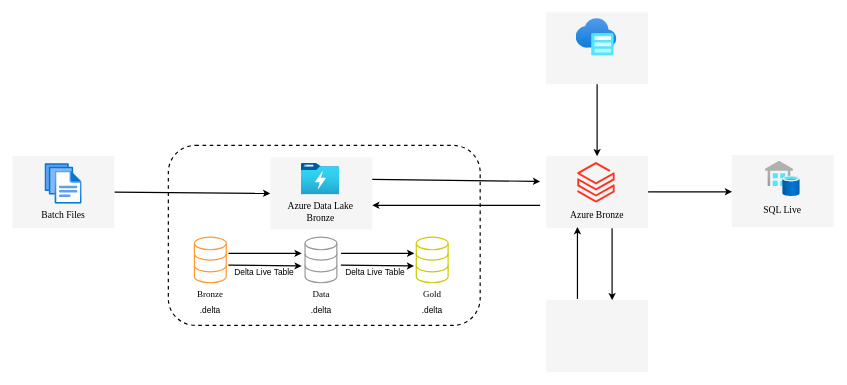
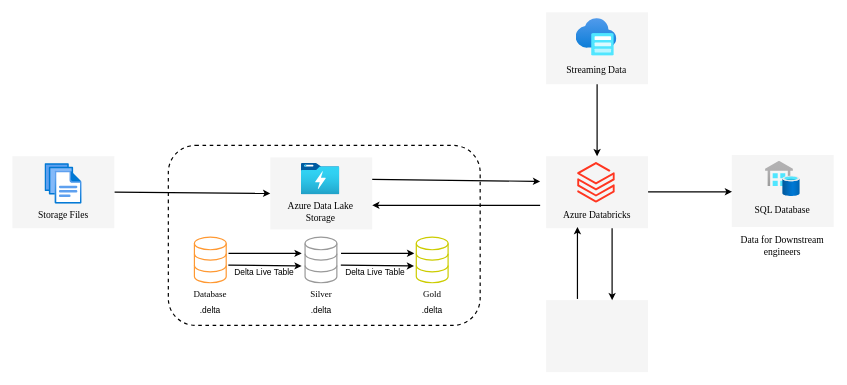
  <mxCell id="0" />
  <mxCell id="1" parent="0" />
  <mxCell id="2" value="" style="rounded=0;whiteSpace=wrap;html=1;fillColor=#f5f5f5;fontColor=#333333;strokeColor=none;" parent="1" vertex="1"><mxGeometry x="910" y="20" width="170" height="120" as="geometry" /></mxCell>
  <mxCell id="3" value="" style="rounded=1;whiteSpace=wrap;html=1;fillColor=none;dashed=1;strokeWidth=2;" parent="1" vertex="1"><mxGeometry x="280" y="242" width="520" height="300" as="geometry" /></mxCell>
  <mxCell id="4" value="" style="rounded=0;whiteSpace=wrap;html=1;fillColor=#f5f5f5;fontColor=#333333;strokeColor=none;" parent="1" vertex="1"><mxGeometry x="910" y="260" width="170" height="120" as="geometry" /></mxCell>
  <mxCell id="5" value="" style="image;aspect=fixed;html=1;points=[];align=center;fontSize=12;image=img/lib/azure2/analytics/Azure_Databricks.svg;" parent="1" vertex="1"><mxGeometry x="962.2" y="270" width="62.8" height="68" as="geometry" /></mxCell>
- <mxCell id="6" value="&lt;span style=&quot;font-weight: normal; font-size: 16px;&quot;&gt;Azure Bronze&lt;/span&gt;" style="text;html=1;strokeColor=none;fillColor=none;align=center;verticalAlign=middle;whiteSpace=wrap;rounded=0;strokeWidth=1;fontSize=16;fontStyle=1;fontFamily=poppins;fontSource=https%3A%2F%2Ffonts.googleapis.com%2Fcss%3Ffamily%3Dpoppins;" parent="1" vertex="1"><mxGeometry x="914.6" y="338" width="160" height="40" as="geometry" /></mxCell>
+ <mxCell id="6" value="&lt;span style=&quot;font-weight: normal; font-size: 16px;&quot;&gt;Azure Databricks&lt;/span&gt;" style="text;html=1;strokeColor=none;fillColor=none;align=center;verticalAlign=middle;whiteSpace=wrap;rounded=0;strokeWidth=1;fontSize=16;fontStyle=1;fontFamily=poppins;fontSource=https%3A%2F%2Ffonts.googleapis.com%2Fcss%3Ffamily%3Dpoppins;" parent="1" vertex="1"><mxGeometry x="914.6" y="338" width="160" height="40" as="geometry" /></mxCell>
  <mxCell id="7" value="" style="group" parent="1" vertex="1" connectable="0"><mxGeometry x="450" y="262" width="170.0" height="120" as="geometry" /></mxCell>
  <mxCell id="8" value="" style="rounded=0;whiteSpace=wrap;html=1;fillColor=#f5f5f5;fontColor=#333333;strokeColor=none;" parent="7" vertex="1"><mxGeometry width="170" height="120" as="geometry" /></mxCell>
- <mxCell id="9" value="&lt;span style=&quot;font-weight: normal; font-size: 16px;&quot;&gt;Azure Data Lake Bronze&lt;/span&gt;" style="text;html=1;strokeColor=none;fillColor=none;align=center;verticalAlign=middle;whiteSpace=wrap;rounded=0;strokeWidth=1;fontSize=16;fontStyle=1;fontFamily=poppins;fontSource=https%3A%2F%2Ffonts.googleapis.com%2Fcss%3Ffamily%3Dpoppins;" parent="7" vertex="1"><mxGeometry x="3.6" y="70" width="160" height="40" as="geometry" /></mxCell>
+ <mxCell id="9" value="&lt;span style=&quot;font-weight: normal; font-size: 16px;&quot;&gt;Azure Data Lake Storage&lt;/span&gt;" style="text;html=1;strokeColor=none;fillColor=none;align=center;verticalAlign=middle;whiteSpace=wrap;rounded=0;strokeWidth=1;fontSize=16;fontStyle=1;fontFamily=poppins;fontSource=https%3A%2F%2Ffonts.googleapis.com%2Fcss%3Ffamily%3Dpoppins;" parent="7" vertex="1"><mxGeometry x="3.6" y="70" width="160" height="40" as="geometry" /></mxCell>
  <mxCell id="10" value="" style="image;aspect=fixed;html=1;points=[];align=center;fontSize=12;image=img/lib/azure2/storage/Data_Lake_Storage_Gen1.svg;" parent="7" vertex="1"><mxGeometry x="51.6" y="10" width="64" height="52" as="geometry" /></mxCell>
  <mxCell id="11" value="" style="endArrow=classic;html=1;rounded=0;strokeWidth=2;exitX=1;exitY=0.5;exitDx=0;exitDy=0;entryX=0;entryY=0.5;entryDx=0;entryDy=0;" parent="1" source="12" edge="1" target="8"><mxGeometry width="50" height="50" relative="1" as="geometry"><mxPoint x="240" y="319.41" as="sourcePoint" /><mxPoint x="380" y="319.41" as="targetPoint" /></mxGeometry></mxCell>
  <mxCell id="12" value="" style="rounded=0;whiteSpace=wrap;html=1;fillColor=#f5f5f5;fontColor=#333333;strokeColor=none;" parent="1" vertex="1"><mxGeometry x="20" y="260" width="170" height="120" as="geometry" /></mxCell>
  <mxCell id="13" value="" style="image;aspect=fixed;html=1;points=[];align=center;fontSize=12;image=img/lib/azure2/general/Files.svg;" parent="1" vertex="1"><mxGeometry x="74" y="272" width="62" height="67.86" as="geometry" /></mxCell>
- <mxCell id="14" value="&lt;span style=&quot;font-weight: normal; font-size: 16px;&quot;&gt;Batch Files&lt;br&gt;&lt;/span&gt;" style="text;html=1;strokeColor=none;fillColor=none;align=center;verticalAlign=middle;whiteSpace=wrap;rounded=0;strokeWidth=1;fontSize=16;fontStyle=1;fontFamily=poppins;fontSource=https%3A%2F%2Ffonts.googleapis.com%2Fcss%3Ffamily%3Dpoppins;" parent="1" vertex="1"><mxGeometry x="25" y="338" width="160" height="40" as="geometry" /></mxCell>
+ <mxCell id="14" value="&lt;span style=&quot;font-weight: normal; font-size: 16px;&quot;&gt;Storage Files&lt;br&gt;&lt;/span&gt;" style="text;html=1;strokeColor=none;fillColor=none;align=center;verticalAlign=middle;whiteSpace=wrap;rounded=0;strokeWidth=1;fontSize=16;fontStyle=1;fontFamily=poppins;fontSource=https%3A%2F%2Ffonts.googleapis.com%2Fcss%3Ffamily%3Dpoppins;" parent="1" vertex="1"><mxGeometry x="25" y="338" width="160" height="40" as="geometry" /></mxCell>
  <mxCell id="15" value="" style="image;aspect=fixed;html=1;points=[];align=center;fontSize=12;image=img/lib/azure2/storage/Azure_HCP_Cache.svg;" parent="1" vertex="1"><mxGeometry x="959.6" y="30" width="68" height="63" as="geometry" /></mxCell>
+ <mxCell id="16" value="&lt;span style=&quot;font-weight: normal; font-size: 16px;&quot;&gt;Streaming Data&lt;/span&gt;" style="text;html=1;strokeColor=none;fillColor=none;align=center;verticalAlign=middle;whiteSpace=wrap;rounded=0;strokeWidth=1;fontSize=16;fontStyle=1;fontFamily=poppins;fontSource=https%3A%2F%2Ffonts.googleapis.com%2Fcss%3Ffamily%3Dpoppins;" parent="1" vertex="1"><mxGeometry x="913.6" y="96" width="160" height="40" as="geometry" /></mxCell>
  <mxCell id="17" value="" style="endArrow=classic;html=1;rounded=0;entryX=0.5;entryY=0;entryDx=0;entryDy=0;exitX=0.5;exitY=1;exitDx=0;exitDy=0;strokeWidth=2;" parent="1" source="2" target="4" edge="1"><mxGeometry width="50" height="50" relative="1" as="geometry"><mxPoint x="699.49" y="180" as="sourcePoint" /><mxPoint x="749.49" y="130" as="targetPoint" /></mxGeometry></mxCell>
  <mxCell id="18" value="" style="rounded=0;whiteSpace=wrap;html=1;fillColor=#f5f5f5;fontColor=#333333;strokeColor=none;" parent="1" vertex="1"><mxGeometry x="1219.49" y="258" width="170" height="120" as="geometry" /></mxCell>
  <mxCell id="19" value="" style="endArrow=classic;html=1;rounded=0;strokeWidth=2;" parent="1" edge="1"><mxGeometry width="50" height="50" relative="1" as="geometry"><mxPoint x="1080" y="319.33" as="sourcePoint" /><mxPoint x="1220" y="319.33" as="targetPoint" /></mxGeometry></mxCell>
- <mxCell id="20" value="&lt;span style=&quot;font-weight: normal; font-size: 16px;&quot;&gt;SQL Live&lt;br&gt;&lt;/span&gt;" style="text;html=1;strokeColor=none;fillColor=none;align=center;verticalAlign=middle;whiteSpace=wrap;rounded=0;strokeWidth=1;fontSize=16;fontStyle=1;fontFamily=poppins;fontSource=https%3A%2F%2Ffonts.googleapis.com%2Fcss%3Ffamily%3Dpoppins;" parent="1" vertex="1"><mxGeometry x="1224.49" y="330" width="160" height="40" as="geometry" /></mxCell>
+ <mxCell id="20" value="&lt;span style=&quot;font-weight: normal; font-size: 16px;&quot;&gt;SQL Database&lt;br&gt;&lt;/span&gt;" style="text;html=1;strokeColor=none;fillColor=none;align=center;verticalAlign=middle;whiteSpace=wrap;rounded=0;strokeWidth=1;fontSize=16;fontStyle=1;fontFamily=poppins;fontSource=https%3A%2F%2Ffonts.googleapis.com%2Fcss%3Ffamily%3Dpoppins;" parent="1" vertex="1"><mxGeometry x="1224.49" y="330" width="160" height="40" as="geometry" /></mxCell>
  <mxCell id="21" value="" style="image;aspect=fixed;html=1;points=[];align=center;fontSize=12;image=img/lib/azure2/databases/SQL_Data_Warehouses.svg;" parent="1" vertex="1"><mxGeometry x="1275.49" y="268" width="58" height="58.88" as="geometry" /></mxCell>
  <mxCell id="22" value="" style="group" parent="1" vertex="1" connectable="0"><mxGeometry x="680" y="395" width="80" height="116" as="geometry" /></mxCell>
  <mxCell id="23" value="" style="html=1;verticalLabelPosition=bottom;align=center;labelBackgroundColor=#ffffff;verticalAlign=top;strokeWidth=2;strokeColor=#CCCC00;shadow=0;dashed=0;shape=mxgraph.ios7.icons.data;" parent="22" vertex="1"><mxGeometry x="13.49" width="53.02" height="76" as="geometry" /></mxCell>
  <mxCell id="24" value="&lt;font style=&quot;font-size: 15px;&quot;&gt;Gold&lt;/font&gt;" style="text;html=1;strokeColor=none;fillColor=none;align=center;verticalAlign=middle;whiteSpace=wrap;rounded=0;strokeWidth=1;fontSize=14;fontStyle=0;fontFamily=poppins;fontSource=https%3A%2F%2Ffonts.googleapis.com%2Fcss%3Ffamily%3Dpoppins;" parent="22" vertex="1"><mxGeometry y="76" width="80" height="40" as="geometry" /></mxCell>
  <mxCell id="25" value="" style="group" parent="1" vertex="1" connectable="0"><mxGeometry x="495" y="395" width="80" height="116" as="geometry" /></mxCell>
  <mxCell id="26" value="" style="html=1;verticalLabelPosition=bottom;align=center;labelBackgroundColor=#ffffff;verticalAlign=top;strokeWidth=2;strokeColor=#999999;shadow=0;dashed=0;shape=mxgraph.ios7.icons.data;" parent="25" vertex="1"><mxGeometry x="13" width="53.02" height="76" as="geometry" /></mxCell>
- <mxCell id="27" value="&lt;font style=&quot;font-size: 15px;&quot;&gt;Data&lt;/font&gt;" style="text;html=1;strokeColor=none;fillColor=none;align=center;verticalAlign=middle;whiteSpace=wrap;rounded=0;strokeWidth=1;fontSize=14;fontStyle=0;fontFamily=poppins;fontSource=https%3A%2F%2Ffonts.googleapis.com%2Fcss%3Ffamily%3Dpoppins;" parent="25" vertex="1"><mxGeometry y="76" width="80" height="40" as="geometry" /></mxCell>
+ <mxCell id="27" value="&lt;font style=&quot;font-size: 15px;&quot;&gt;Silver&lt;/font&gt;" style="text;html=1;strokeColor=none;fillColor=none;align=center;verticalAlign=middle;whiteSpace=wrap;rounded=0;strokeWidth=1;fontSize=14;fontStyle=0;fontFamily=poppins;fontSource=https%3A%2F%2Ffonts.googleapis.com%2Fcss%3Ffamily%3Dpoppins;" parent="25" vertex="1"><mxGeometry y="76" width="80" height="40" as="geometry" /></mxCell>
  <mxCell id="28" value="" style="group" parent="1" vertex="1" connectable="0"><mxGeometry x="310" y="395" width="80" height="116" as="geometry" /></mxCell>
  <mxCell id="29" value="" style="html=1;verticalLabelPosition=bottom;align=center;labelBackgroundColor=#ffffff;verticalAlign=top;strokeWidth=2;strokeColor=#FF9933;shadow=0;dashed=0;shape=mxgraph.ios7.icons.data;" parent="28" vertex="1"><mxGeometry x="13.49" width="53.02" height="76" as="geometry" /></mxCell>
- <mxCell id="30" value="&lt;font style=&quot;font-size: 15px;&quot;&gt;Bronze&lt;/font&gt;" style="text;html=1;strokeColor=none;fillColor=none;align=center;verticalAlign=middle;whiteSpace=wrap;rounded=0;strokeWidth=1;fontSize=14;fontStyle=0;fontFamily=poppins;fontSource=https%3A%2F%2Ffonts.googleapis.com%2Fcss%3Ffamily%3Dpoppins;" parent="28" vertex="1"><mxGeometry y="76" width="80" height="40" as="geometry" /></mxCell>
+ <mxCell id="30" value="&lt;font style=&quot;font-size: 15px;&quot;&gt;Database&lt;/font&gt;" style="text;html=1;strokeColor=none;fillColor=none;align=center;verticalAlign=middle;whiteSpace=wrap;rounded=0;strokeWidth=1;fontSize=14;fontStyle=0;fontFamily=poppins;fontSource=https%3A%2F%2Ffonts.googleapis.com%2Fcss%3Ffamily%3Dpoppins;" parent="28" vertex="1"><mxGeometry y="76" width="80" height="40" as="geometry" /></mxCell>
  <mxCell id="31" value="" style="endArrow=classic;html=1;rounded=0;exitX=1.129;exitY=0.487;exitDx=0;exitDy=0;exitPerimeter=0;strokeWidth=2;entryX=-0.066;entryY=0.355;entryDx=0;entryDy=0;entryPerimeter=0;" parent="1" edge="1" target="23"><mxGeometry width="50" height="50" relative="1" as="geometry"><mxPoint x="568" y="422" as="sourcePoint" /><mxPoint x="680" y="422" as="targetPoint" /></mxGeometry></mxCell>
  <mxCell id="32" value="" style="endArrow=classic;html=1;rounded=0;exitX=1.129;exitY=0.487;exitDx=0;exitDy=0;exitPerimeter=0;strokeWidth=2;entryX=-0.071;entryY=0.632;entryDx=0;entryDy=0;entryPerimeter=0;" parent="1" edge="1" target="23"><mxGeometry width="50" height="50" relative="1" as="geometry"><mxPoint x="567.65" y="441.58" as="sourcePoint" /><mxPoint x="624.65" y="441.58" as="targetPoint" /></mxGeometry></mxCell>
  <mxCell id="33" value="" style="endArrow=classic;startArrow=none;html=1;rounded=0;exitX=1;exitY=0.5;exitDx=0;exitDy=0;strokeWidth=2;startFill=0;" parent="1" edge="1"><mxGeometry width="50" height="50" relative="1" as="geometry"><mxPoint x="620" y="298.61" as="sourcePoint" /><mxPoint x="900" y="302" as="targetPoint" /></mxGeometry></mxCell>
  <mxCell id="34" value="" style="endArrow=none;startArrow=classic;html=1;rounded=0;exitX=1;exitY=0.5;exitDx=0;exitDy=0;strokeWidth=2;startFill=1;endFill=0;" edge="1" parent="1"><mxGeometry width="50" height="50" relative="1" as="geometry"><mxPoint x="620" y="341.86" as="sourcePoint" /><mxPoint x="900" y="342" as="targetPoint" /></mxGeometry></mxCell>
  <mxCell id="35" value=".delta" style="text;html=1;strokeColor=none;fillColor=none;align=center;verticalAlign=middle;whiteSpace=wrap;rounded=0;fontSize=14;" vertex="1" parent="1"><mxGeometry x="320" y="502" width="60" height="30" as="geometry" /></mxCell>
  <mxCell id="36" value=".delta" style="text;html=1;strokeColor=none;fillColor=none;align=center;verticalAlign=middle;whiteSpace=wrap;rounded=0;fontSize=14;" vertex="1" parent="1"><mxGeometry x="505" y="502" width="60" height="30" as="geometry" /></mxCell>
  <mxCell id="37" value=".delta" style="text;html=1;strokeColor=none;fillColor=none;align=center;verticalAlign=middle;whiteSpace=wrap;rounded=0;fontSize=14;" vertex="1" parent="1"><mxGeometry x="690" y="502" width="60" height="30" as="geometry" /></mxCell>
  <mxCell id="38" value="" style="endArrow=classic;html=1;rounded=0;exitX=1.129;exitY=0.487;exitDx=0;exitDy=0;exitPerimeter=0;strokeWidth=2;entryX=-0.066;entryY=0.355;entryDx=0;entryDy=0;entryPerimeter=0;" edge="1" parent="1"><mxGeometry width="50" height="50" relative="1" as="geometry"><mxPoint x="380.35" y="422" as="sourcePoint" /><mxPoint x="502.35" y="422" as="targetPoint" /></mxGeometry></mxCell>
  <mxCell id="39" value="" style="endArrow=classic;html=1;rounded=0;exitX=1.129;exitY=0.487;exitDx=0;exitDy=0;exitPerimeter=0;strokeWidth=2;entryX=-0.071;entryY=0.632;entryDx=0;entryDy=0;entryPerimeter=0;" edge="1" parent="1"><mxGeometry width="50" height="50" relative="1" as="geometry"><mxPoint x="380" y="441.58" as="sourcePoint" /><mxPoint x="502.35" y="443" as="targetPoint" /></mxGeometry></mxCell>
  <mxCell id="40" value="Delta Live Table" style="text;html=1;strokeColor=none;fillColor=none;align=center;verticalAlign=middle;whiteSpace=wrap;rounded=0;fontSize=14;" vertex="1" parent="1"><mxGeometry x="380" y="438" width="120" height="30" as="geometry" /></mxCell>
  <mxCell id="41" value="Delta Live Table" style="text;html=1;strokeColor=none;fillColor=none;align=center;verticalAlign=middle;whiteSpace=wrap;rounded=0;fontSize=14;" vertex="1" parent="1"><mxGeometry x="565" y="438" width="120" height="30" as="geometry" /></mxCell>
  <mxCell id="42" value="" style="rounded=0;whiteSpace=wrap;html=1;fillColor=#f5f5f5;fontColor=#333333;strokeColor=none;" vertex="1" parent="1"><mxGeometry x="910" y="500" width="170" height="120" as="geometry" /></mxCell>
  <mxCell id="43" value="" style="shape=image;html=1;verticalAlign=top;verticalLabelPosition=bottom;labelBackgroundColor=#ffffff;imageAspect=0;aspect=fixed;image=https://cdn4.iconfinder.com/data/icons/ionicons/512/icon-social-github-128.png" vertex="1" parent="1"><mxGeometry x="962.2" y="511.2" width="62.8" height="62.8" as="geometry" /></mxCell>
  <mxCell id="44" value="" style="endArrow=classic;html=1;rounded=0;entryX=0.5;entryY=0;entryDx=0;entryDy=0;exitX=0.5;exitY=1;exitDx=0;exitDy=0;strokeWidth=2;" edge="1" parent="1"><mxGeometry width="50" height="50" relative="1" as="geometry"><mxPoint x="1020" y="380" as="sourcePoint" /><mxPoint x="1020" y="500" as="targetPoint" /></mxGeometry></mxCell>
  <mxCell id="45" value="" style="endArrow=none;html=1;rounded=0;entryX=0.5;entryY=0;entryDx=0;entryDy=0;exitX=0.5;exitY=1;exitDx=0;exitDy=0;strokeWidth=2;startArrow=classic;startFill=1;endFill=0;" edge="1" parent="1"><mxGeometry width="50" height="50" relative="1" as="geometry"><mxPoint x="962.2" y="378" as="sourcePoint" /><mxPoint x="962.2" y="498" as="targetPoint" /></mxGeometry></mxCell>
+ <mxCell id="46" value="&lt;span style=&quot;font-weight: normal; font-size: 16px;&quot;&gt;Data for Downstream engineers&lt;br&gt;&lt;/span&gt;" style="text;html=1;strokeColor=none;fillColor=none;align=center;verticalAlign=middle;whiteSpace=wrap;rounded=0;strokeWidth=1;fontSize=16;fontStyle=1;fontFamily=poppins;fontSource=https%3A%2F%2Ffonts.googleapis.com%2Fcss%3Ffamily%3Dpoppins;" vertex="1" parent="1"><mxGeometry x="1224.49" y="390" width="160" height="40" as="geometry" /></mxCell>
